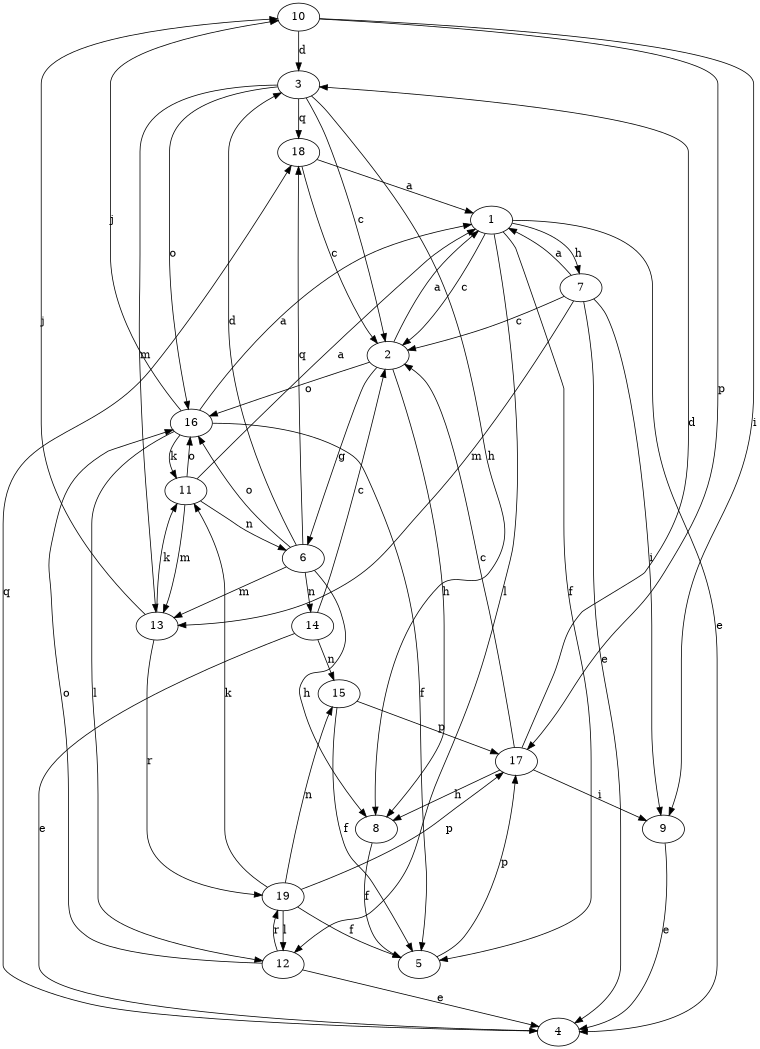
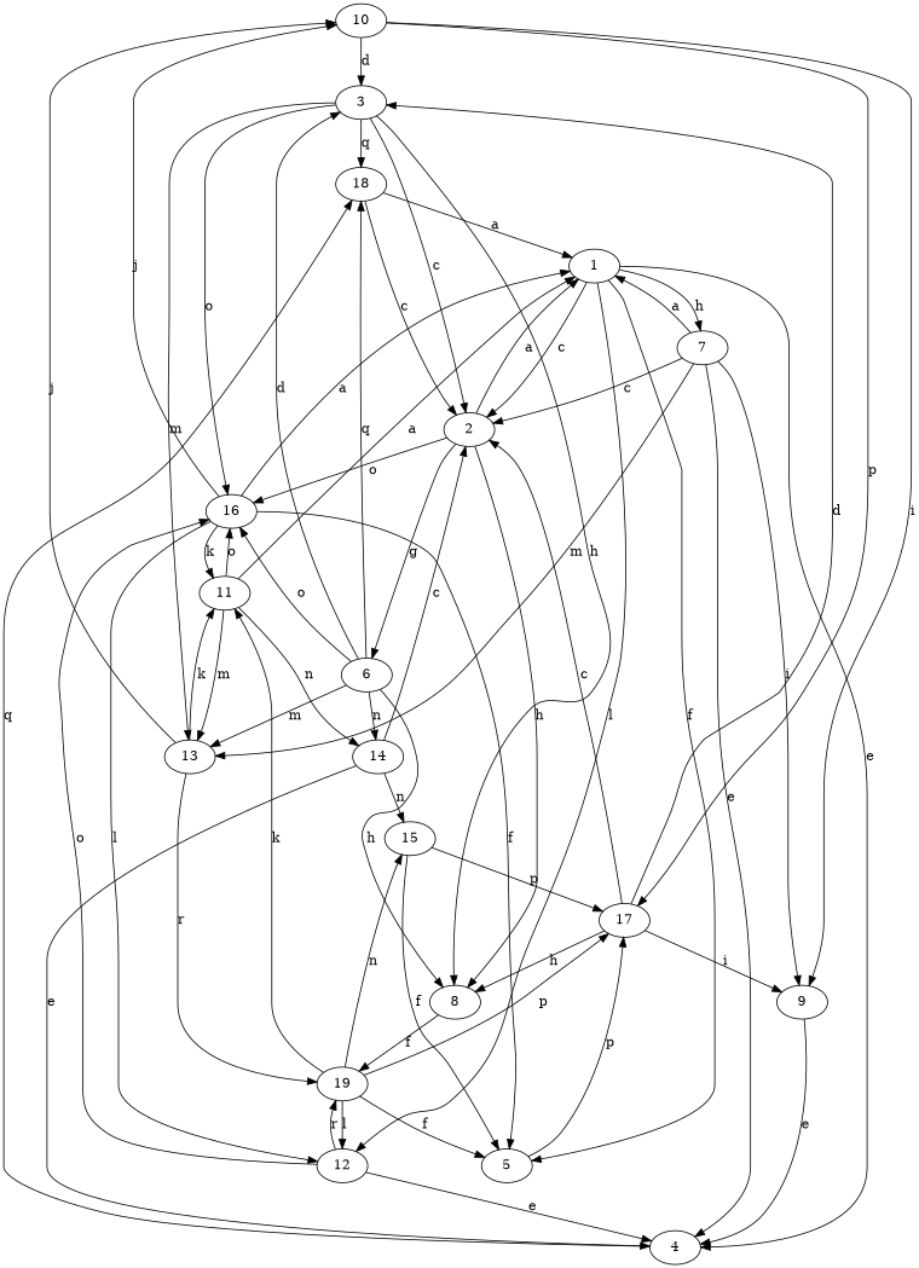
  strict digraph {
    10
    3
    17
    9
    18
    1
    2
    4
    5
    7
    12
    6
    8
    16
    13
    19
    14
    11
    15
    10 -> 3 [label=d]
    10 -> 17 [label=p]
    10 -> 9 [label=i]
    3 -> 18 [label=q]
    3 -> 2 [label=c]
    3 -> 8 [label=h]
    3 -> 16 [label=o]
    3 -> 13 [label=m]
    17 -> 3 [label=d]
    17 -> 9 [label=i]
    17 -> 2 [label=c]
    17 -> 8 [label=h]
    9 -> 4 [label=e]
    18 -> 1 [label=a]
    18 -> 2 [label=c]
    1 -> 2 [label=c]
    1 -> 4 [label=e]
    1 -> 5 [label=f]
    1 -> 7 [label=h]
    1 -> 12 [label=l]
    2 -> 1 [label=a]
    2 -> 6 [label=g]
    2 -> 8 [label=h]
    2 -> 16 [label=o]
    4 -> 18 [label=q]
    5 -> 17 [label=p]
    7 -> 9 [label=i]
    7 -> 1 [label=a]
    7 -> 2 [label=c]
    7 -> 4 [label=e]
    7 -> 13 [label=m]
    12 -> 4 [label=e]
    12 -> 16 [label=o]
    12 -> 19 [label=r]
    6 -> 3 [label=d]
    6 -> 18 [label=q]
    6 -> 8 [label=h]
    6 -> 16 [label=o]
    6 -> 13 [label=m]
    6 -> 14 [label=n]
-   8 -> 5 [label=f]
+   8 -> 19 [label=f]
    16 -> 10 [label=j]
    16 -> 1 [label=a]
    16 -> 5 [label=f]
    16 -> 12 [label=l]
    16 -> 11 [label=k]
    13 -> 10 [label=j]
    13 -> 19 [label=r]
    13 -> 11 [label=k]
    19 -> 17 [label=p]
    19 -> 5 [label=f]
    19 -> 12 [label=l]
    19 -> 11 [label=k]
    19 -> 15 [label=n]
    14 -> 2 [label=c]
    14 -> 4 [label=e]
    14 -> 15 [label=n]
    11 -> 1 [label=a]
    11 -> 16 [label=o]
    11 -> 13 [label=m]
-   11 -> 6 [label=n]
+   11 -> 14 [label=n]
    15 -> 17 [label=p]
    15 -> 5 [label=f]
  }
